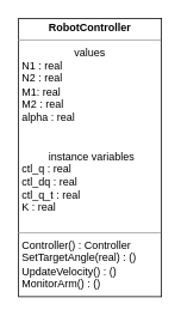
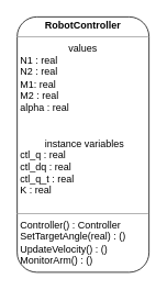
  <mxCell id="0" />
  <mxCell id="1" parent="0" />
- <mxCell id="2" value="&lt;p style=&quot;margin:0px;margin-top:4px;text-align:center;&quot;&gt;&lt;b&gt;RobotController&lt;/b&gt;&lt;/p&gt;&lt;hr size=&quot;1&quot;&gt;&lt;div style=&quot;text-align: center;&quot;&gt;values&lt;/div&gt;&lt;p style=&quot;border-color: var(--border-color); margin: 0px 0px 0px 4px;&quot;&gt;N1 : real&lt;/p&gt;&lt;p style=&quot;border-color: var(--border-color); margin: 0px 0px 0px 4px;&quot;&gt;N2 : real&lt;/p&gt;&lt;p style=&quot;border-color: var(--border-color); margin: 0px 0px 0px 4px;&quot;&gt;M1: real&lt;/p&gt;&lt;p style=&quot;border-color: var(--border-color); margin: 0px 0px 0px 4px;&quot;&gt;M2 : real&lt;/p&gt;&lt;p style=&quot;border-color: var(--border-color); margin: 0px 0px 0px 4px;&quot;&gt;alpha : real&lt;/p&gt;&lt;br&gt;&lt;br&gt;&lt;p style=&quot;text-align: center; margin:0px;margin-left:4px;&quot;&gt;instance variables&lt;/p&gt;&lt;p style=&quot;margin:0px;margin-left:4px;&quot;&gt;ctl_q : real&lt;br&gt;&lt;/p&gt;&lt;p style=&quot;margin:0px;margin-left:4px;&quot;&gt;ctl_dq : real&lt;/p&gt;&lt;p style=&quot;margin:0px;margin-left:4px;&quot;&gt;ctl_q_t : real&lt;/p&gt;&lt;p style=&quot;margin:0px;margin-left:4px;&quot;&gt;K : real&lt;br&gt;&lt;/p&gt;&lt;p style=&quot;margin:0px;margin-left:4px;&quot;&gt;&lt;br&gt;&lt;/p&gt;&lt;hr size=&quot;1&quot;&gt;&lt;p style=&quot;margin:0px;margin-left:4px;&quot;&gt;Controller() : Controller&lt;/p&gt;&lt;p style=&quot;margin:0px;margin-left:4px;&quot;&gt;SetTargetAngle(real) : ()&lt;br&gt;&lt;/p&gt;&lt;p style=&quot;margin:0px;margin-left:4px;&quot;&gt;UpdateVelocity() : ()&lt;/p&gt;&lt;p style=&quot;margin:0px;margin-left:4px;&quot;&gt;MonitorArm() : ()&lt;/p&gt;" style="verticalAlign=top;align=left;overflow=fill;fontSize=12;fontFamily=Helvetica;html=1;whiteSpace=wrap;" parent="1" vertex="1"><mxGeometry x="20" y="20" width="160" height="310" as="geometry" /></mxCell>
+ <mxCell id="2" value="&lt;p style=&quot;margin:0px;margin-top:4px;text-align:center;&quot;&gt;&lt;b&gt;RobotController&lt;/b&gt;&lt;/p&gt;&lt;hr size=&quot;1&quot;&gt;&lt;div style=&quot;text-align: center;&quot;&gt;values&lt;/div&gt;&lt;p style=&quot;border-color: var(--border-color); margin: 0px 0px 0px 4px;&quot;&gt;N1 : real&lt;/p&gt;&lt;p style=&quot;border-color: var(--border-color); margin: 0px 0px 0px 4px;&quot;&gt;N2 : real&lt;/p&gt;&lt;p style=&quot;border-color: var(--border-color); margin: 0px 0px 0px 4px;&quot;&gt;M1: real&lt;/p&gt;&lt;p style=&quot;border-color: var(--border-color); margin: 0px 0px 0px 4px;&quot;&gt;M2 : real&lt;/p&gt;&lt;p style=&quot;border-color: var(--border-color); margin: 0px 0px 0px 4px;&quot;&gt;alpha : real&lt;/p&gt;&lt;br&gt;&lt;br&gt;&lt;p style=&quot;text-align: center; margin:0px;margin-left:4px;&quot;&gt;instance variables&lt;/p&gt;&lt;p style=&quot;margin:0px;margin-left:4px;&quot;&gt;ctl_q : real&lt;br&gt;&lt;/p&gt;&lt;p style=&quot;margin:0px;margin-left:4px;&quot;&gt;ctl_dq : real&lt;/p&gt;&lt;p style=&quot;margin:0px;margin-left:4px;&quot;&gt;ctl_q_t : real&lt;/p&gt;&lt;p style=&quot;margin:0px;margin-left:4px;&quot;&gt;K : real&lt;br&gt;&lt;/p&gt;&lt;p style=&quot;margin:0px;margin-left:4px;&quot;&gt;&lt;br&gt;&lt;/p&gt;&lt;hr size=&quot;1&quot;&gt;&lt;p style=&quot;margin:0px;margin-left:4px;&quot;&gt;Controller() : Controller&lt;/p&gt;&lt;p style=&quot;margin:0px;margin-left:4px;&quot;&gt;SetTargetAngle(real) : ()&lt;br&gt;&lt;/p&gt;&lt;p style=&quot;margin:0px;margin-left:4px;&quot;&gt;UpdateVelocity() : ()&lt;/p&gt;&lt;p style=&quot;margin:0px;margin-left:4px;&quot;&gt;MonitorArm() : ()&lt;/p&gt;" style="verticalAlign=top;align=left;overflow=fill;fontSize=12;fontFamily=Helvetica;html=1;whiteSpace=wrap;rounded=1;" parent="1" vertex="1"><mxGeometry x="20" y="20" width="160" height="310" as="geometry" /></mxCell>
  <mxCell id="3" style="edgeStyle=orthogonalEdgeStyle;rounded=0;orthogonalLoop=1;jettySize=auto;html=1;exitX=0.5;exitY=1;exitDx=0;exitDy=0;" parent="1" source="2" target="2" edge="1"><mxGeometry relative="1" as="geometry" /></mxCell>
